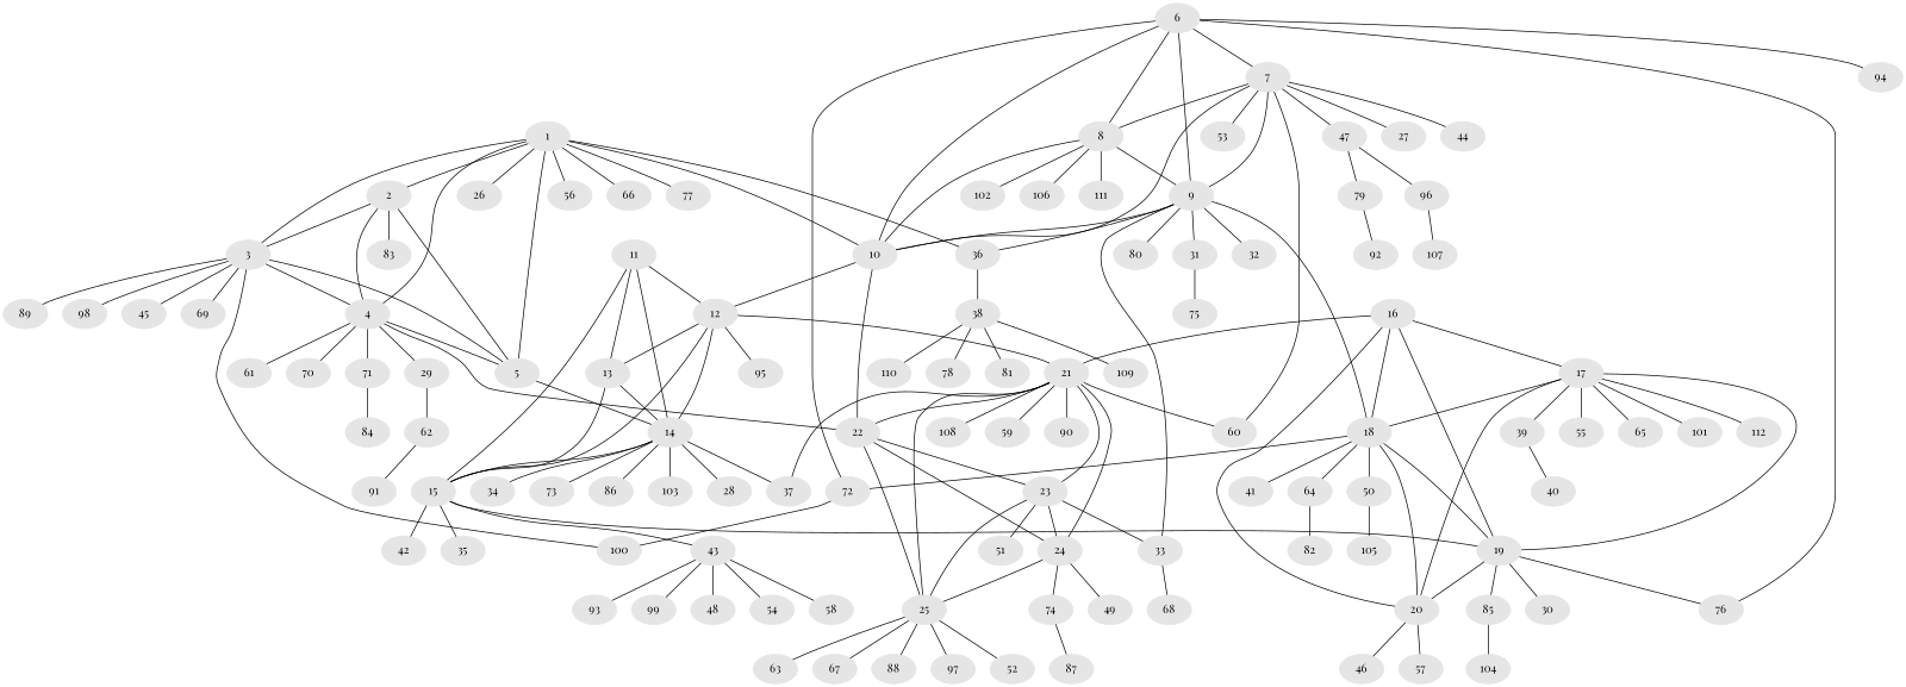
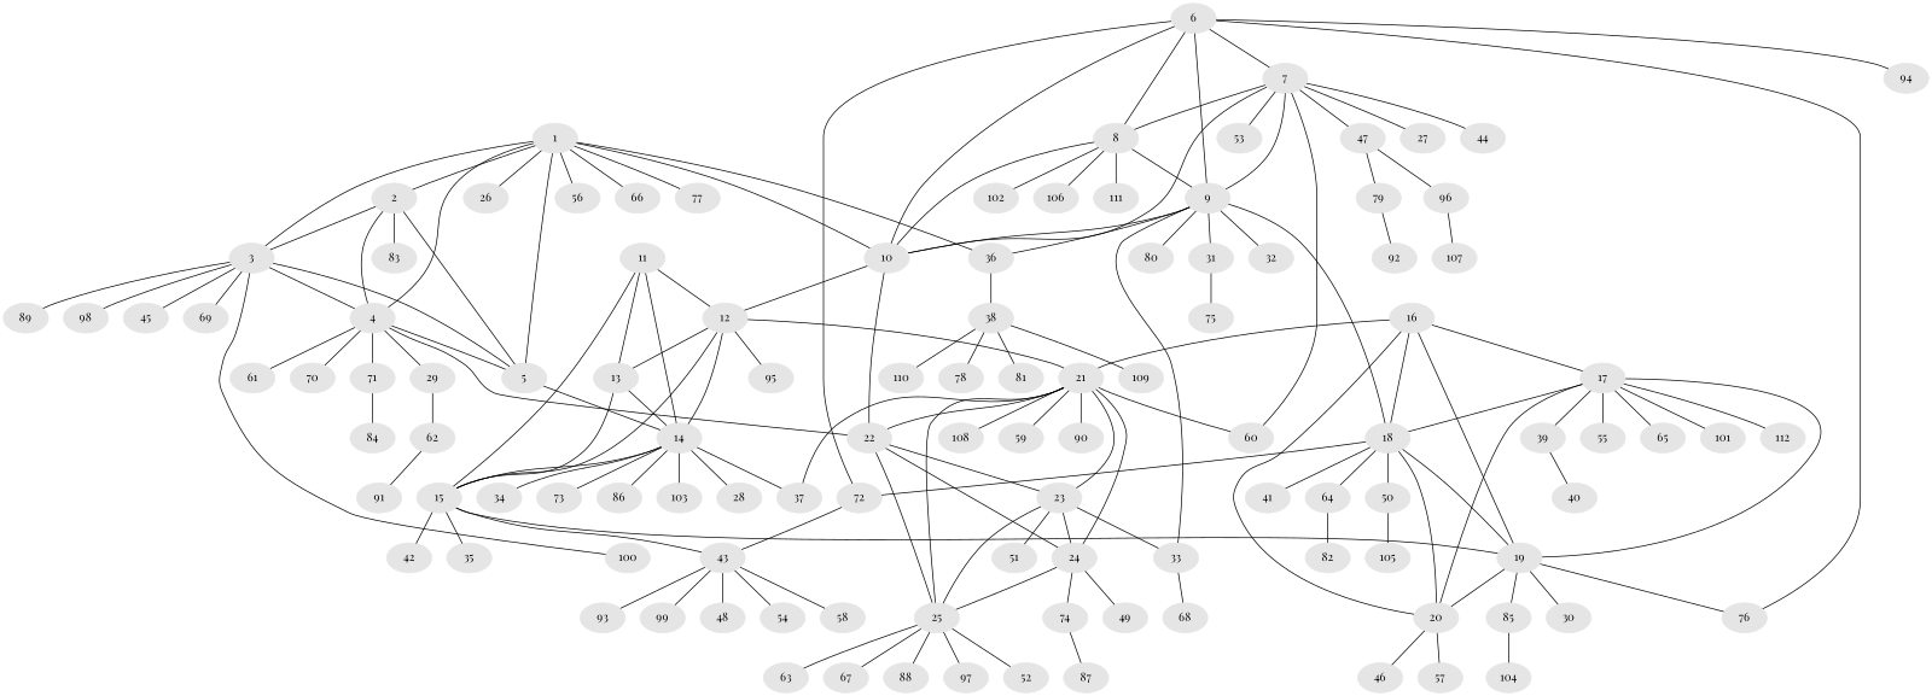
  graph {
    fontname="Playfair Display"
    node [color=gray90 fontname="Playfair Display" style=filled]
    edge [fontname="Playfair Display"]
    1
    2
    3
    4
    5
    10
    26
    36
    56
    66
    77
    83
    45
    69
    89
    98
    100
    22
    29
    61
    70
    71
    14
    12
    38
    19
    76
    20
    30
    85
    23
    24
    25
    62
    84
    15
    28
    34
    37
    73
    86
    103
    6
    7
    8
    9
    72
    94
    27
    44
    47
    53
    60
    102
    106
    111
    18
    31
    32
    33
    80
    79
    96
    41
    50
    64
    75
    68
    13
    11
    21
    95
    35
    42
    43
    59
    90
    108
    48
    54
    58
    93
    99
    16
    17
    39
    55
    65
    101
    112
    46
    57
    40
    105
    82
    104
    51
    49
    74
    52
    63
    67
    88
    97
    87
    91
    78
    81
    109
    110
    92
    107
    1 -- 2
    1 -- 3
    1 -- 4
    1 -- 5
    1 -- 10
    1 -- 26
    1 -- 36
    1 -- 56
    1 -- 66
    1 -- 77
    2 -- 3
    2 -- 4
    2 -- 5
    2 -- 83
    3 -- 4
    3 -- 5
    3 -- 45
    3 -- 69
    3 -- 89
    3 -- 98
    3 -- 100
    4 -- 5
    4 -- 22
    4 -- 29
    4 -- 61
    4 -- 70
    4 -- 71
    5 -- 14
    10 -- 22
    10 -- 12
    36 -- 38
    22 -- 23
    22 -- 24
    22 -- 25
    29 -- 62
    71 -- 84
    14 -- 15
    14 -- 28
    14 -- 34
    14 -- 37
    14 -- 73
    14 -- 86
    14 -- 103
    12 -- 14
    12 -- 15
    12 -- 13
    12 -- 21
    12 -- 95
    38 -- 78
    38 -- 81
    38 -- 109
    38 -- 110
    19 -- 76
    19 -- 20
    19 -- 30
    19 -- 85
    20 -- 46
    20 -- 57
    85 -- 104
    23 -- 24
    23 -- 25
    23 -- 33
    23 -- 51
    24 -- 25
    24 -- 49
    24 -- 74
    25 -- 52
    25 -- 63
    25 -- 67
    25 -- 88
    25 -- 97
    62 -- 91
    15 -- 19
    15 -- 35
    15 -- 42
    15 -- 43
    6 -- 10
    6 -- 76
    6 -- 7
    6 -- 8
    6 -- 9
    6 -- 72
    6 -- 94
    7 -- 10
    7 -- 8
    7 -- 9
    7 -- 27
    7 -- 44
    7 -- 47
    7 -- 53
    7 -- 60
    8 -- 10
    8 -- 9
    8 -- 102
    8 -- 106
    8 -- 111
    9 -- 10
    9 -- 36
    9 -- 18
    9 -- 31
    9 -- 32
    9 -- 33
    9 -- 80
-   72 -- 100
+   72 -- 43
    47 -- 79
    47 -- 96
    18 -- 19
    18 -- 20
    18 -- 72
    18 -- 41
    18 -- 50
    18 -- 64
    31 -- 75
    33 -- 68
    79 -- 92
    96 -- 107
    50 -- 105
    64 -- 82
    13 -- 14
    13 -- 15
    11 -- 14
    11 -- 12
    11 -- 15
    11 -- 13
    21 -- 22
    21 -- 23
    21 -- 24
    21 -- 25
    21 -- 37
    21 -- 60
    21 -- 59
    21 -- 90
    21 -- 108
    43 -- 48
    43 -- 54
    43 -- 58
    43 -- 93
    43 -- 99
    16 -- 19
    16 -- 20
    16 -- 18
    16 -- 21
    16 -- 17
    17 -- 19
    17 -- 20
    17 -- 18
    17 -- 39
    17 -- 55
    17 -- 65
    17 -- 101
    17 -- 112
    39 -- 40
    74 -- 87
  }
